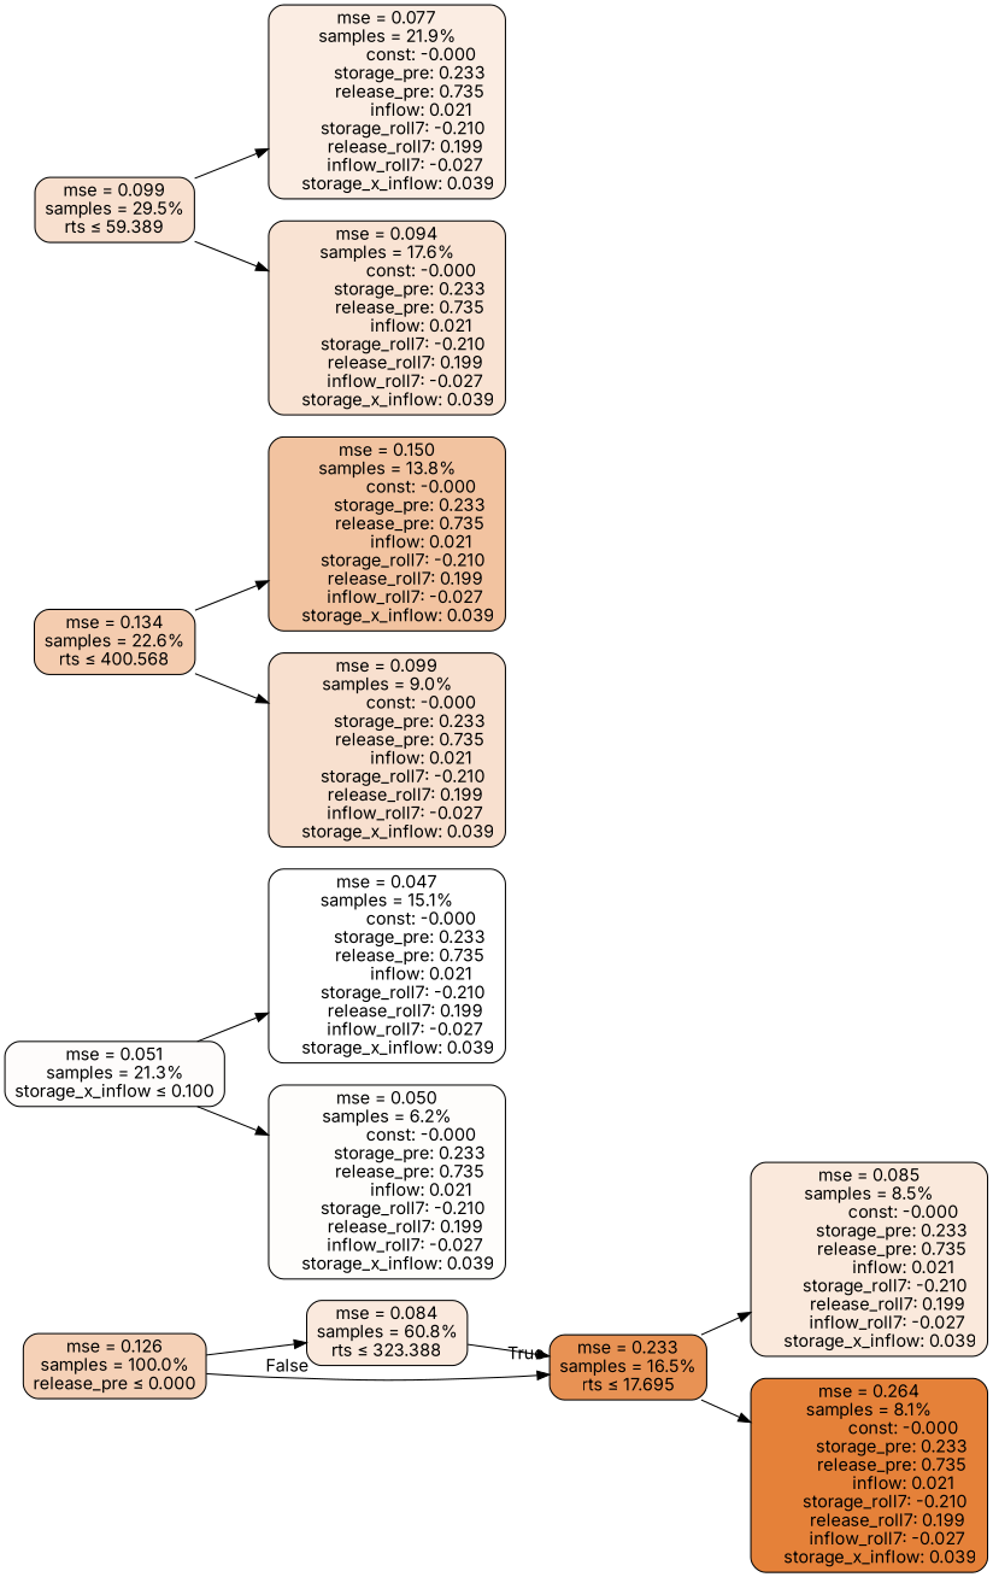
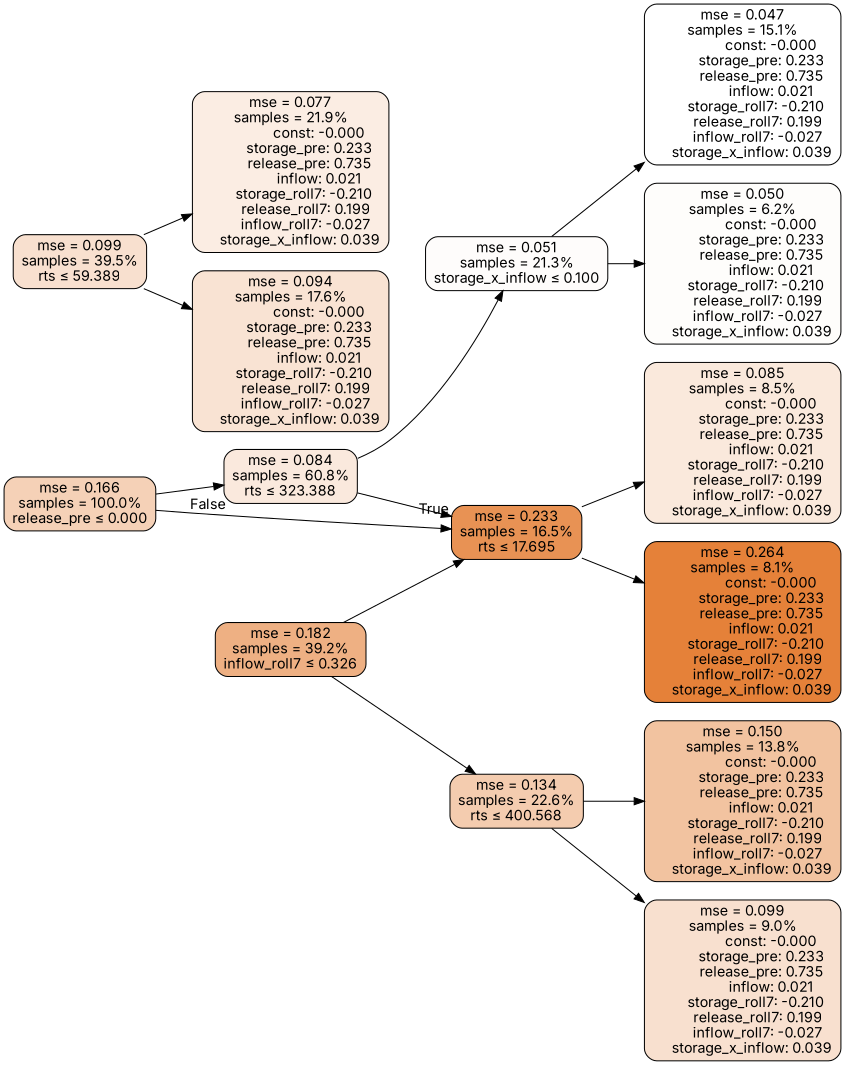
  digraph {
    fontname=Inter
    rankdir=LR
    node [color=black fillcolor="#f8e0cf" fontname=Inter shape=rectangle style="filled, rounded"]
    edge [fontname=Inter]
-   n1 [fillcolor="#f5d1b7" label="mse = 0.126\nsamples = 100.0%\nrelease_pre &le; 0.000"]
+   n1 [fillcolor="#f5d1b7" label="mse = 0.166\nsamples = 100.0%\nrelease_pre &le; 0.000"]
    n2 [fillcolor="#fae9dd" label="mse = 0.084\nsamples = 60.8%\nrts &le; 323.388"]
    n3 [fillcolor="#e89254" label="mse = 0.233\nsamples = 16.5%\nrts &le; 17.695"]
    n4 [fillcolor="#fefcfb" label="mse = 0.051\nsamples = 21.3%\nstorage_x_inflow &le; 0.100"]
+   n5 [fillcolor="#eeb083" label="mse = 0.182\nsamples = 39.2%\ninflow_roll7 &le; 0.326"]
    n6 [fillcolor="#f4ccaf" label="mse = 0.134\nsamples = 22.6%\nrts &le; 400.568"]
-   n7 [label="mse = 0.099\nsamples = 29.5%\nrts &le; 59.389"]
+   n7 [label="mse = 0.099\nsamples = 39.5%\nrts &le; 59.389"]
    n8 [fillcolor="#fbede3" label="mse = 0.077\nsamples = 21.9%\n               const: -0.000\n          storage_pre: 0.233\n          release_pre: 0.735\n               inflow: 0.021\n       storage_roll7: -0.210\n        release_roll7: 0.199\n        inflow_roll7: -0.027\n     storage_x_inflow: 0.039"]
    n9 [fillcolor="#f9e3d3" label="mse = 0.094\nsamples = 17.6%\n               const: -0.000\n          storage_pre: 0.233\n          release_pre: 0.735\n               inflow: 0.021\n       storage_roll7: -0.210\n        release_roll7: 0.199\n        inflow_roll7: -0.027\n     storage_x_inflow: 0.039"]
    n10 [fillcolor="#ffffff" label="mse = 0.047\nsamples = 15.1%\n               const: -0.000\n          storage_pre: 0.233\n          release_pre: 0.735\n               inflow: 0.021\n       storage_roll7: -0.210\n        release_roll7: 0.199\n        inflow_roll7: -0.027\n     storage_x_inflow: 0.039"]
    n11 [fillcolor="#fefdfb" label="mse = 0.050\nsamples = 6.2%\n               const: -0.000\n          storage_pre: 0.233\n          release_pre: 0.735\n               inflow: 0.021\n       storage_roll7: -0.210\n        release_roll7: 0.199\n        inflow_roll7: -0.027\n     storage_x_inflow: 0.039"]
    n12 [fillcolor="#f2c3a0" label="mse = 0.150\nsamples = 13.8%\n               const: -0.000\n          storage_pre: 0.233\n          release_pre: 0.735\n               inflow: 0.021\n       storage_roll7: -0.210\n        release_roll7: 0.199\n        inflow_roll7: -0.027\n     storage_x_inflow: 0.039"]
    n13 [label="mse = 0.099\nsamples = 9.0%\n               const: -0.000\n          storage_pre: 0.233\n          release_pre: 0.735\n               inflow: 0.021\n       storage_roll7: -0.210\n        release_roll7: 0.199\n        inflow_roll7: -0.027\n     storage_x_inflow: 0.039"]
    n14 [fillcolor="#fae9dc" label="mse = 0.085\nsamples = 8.5%\n               const: -0.000\n          storage_pre: 0.233\n          release_pre: 0.735\n               inflow: 0.021\n       storage_roll7: -0.210\n        release_roll7: 0.199\n        inflow_roll7: -0.027\n     storage_x_inflow: 0.039"]
    n15 [fillcolor="#e58139" label="mse = 0.264\nsamples = 8.1%\n               const: -0.000\n          storage_pre: 0.233\n          release_pre: 0.735\n               inflow: 0.021\n       storage_roll7: -0.210\n        release_roll7: 0.199\n        inflow_roll7: -0.027\n     storage_x_inflow: 0.039"]
    n1 -> n2 [headlabel=False labelangle=45 labeldistance=2.5]
    n1 -> n3 [headlabel=True labelangle=-45 labeldistance=2.5]
    n2 -> n3
+   n2 -> n4
    n3 -> n14
    n3 -> n15
    n4 -> n10
    n4 -> n11
+   n5 -> n3
+   n5 -> n6
    n6 -> n12
    n6 -> n13
    n7 -> n8
    n7 -> n9
  }
